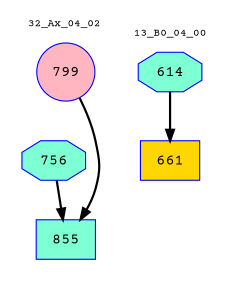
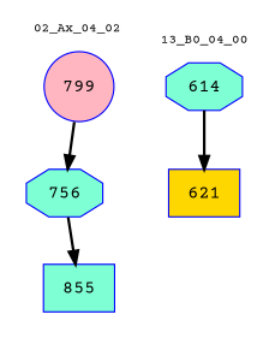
  digraph {
    fontname="Courier Prime"
    node [color=blue fillcolor=aquamarine fontname="Courier Prime" shape=octagon style=filled]
    edge [color=black fontname="Courier Prime" style=bold]
    n1 [fillcolor=lightpink label=799 shape=circle]
    n2 [label=756]
    n3 [label=855 shape=box]
    n4 [label=614]
-   n5 [fillcolor=gold label=661 shape=box]
+   n5 [fillcolor=gold label=621 shape=box]
    subgraph cluster_1 {
      color=white
      fontsize=10
-     label="32_Ax_04_02"
+     label="02_Ax_04_02"
      n1
      n2
      n3
    }
    subgraph cluster_2 {
      color=white
      fontsize=10
      label="13_B0_04_00"
      n4
      n5
    }
-   n1 -> n3
+   n1 -> n2
    n2 -> n3
    n4 -> n5
  }
